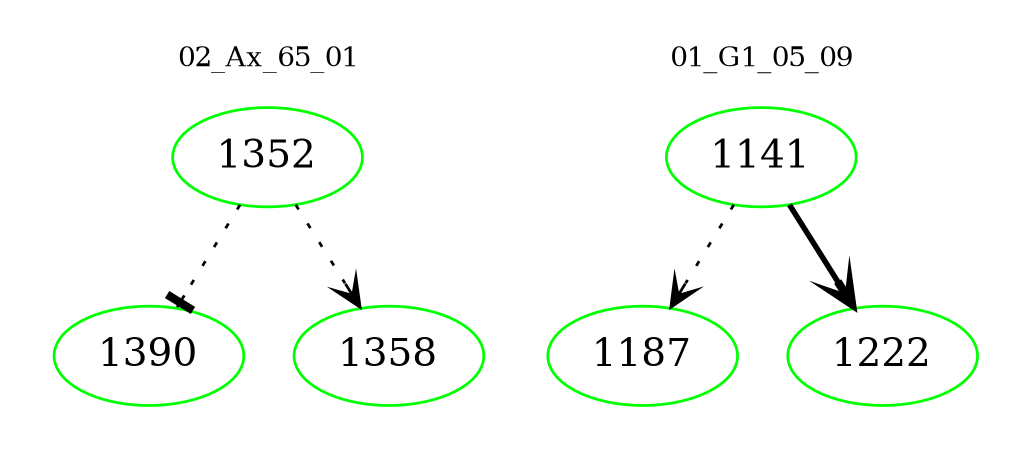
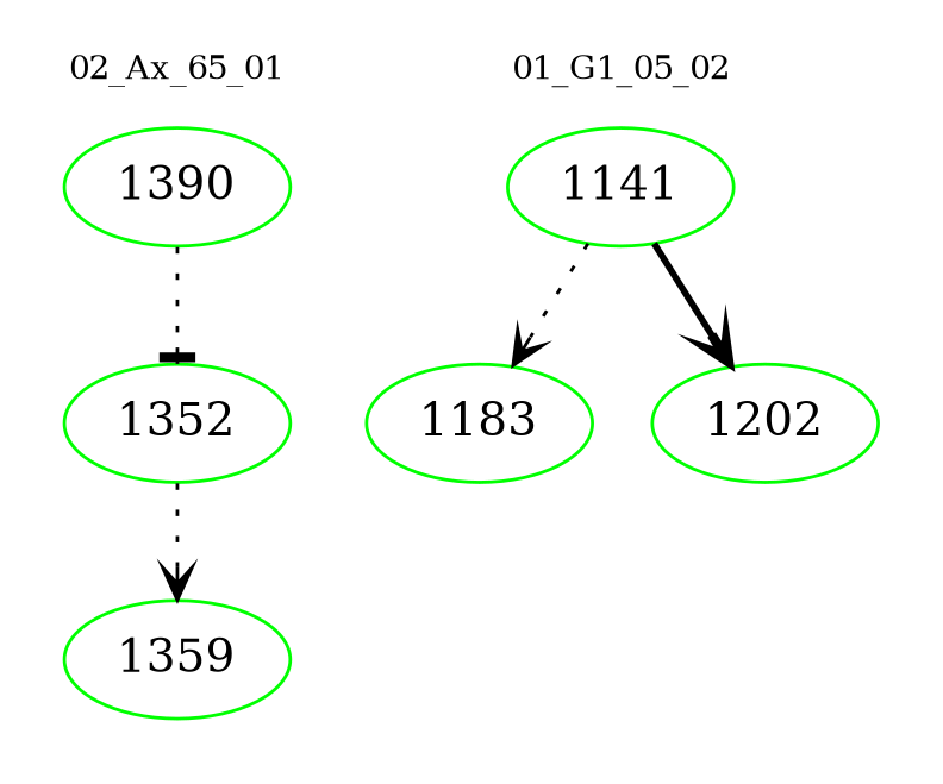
  digraph {
    node [color=green]
    edge [arrowhead=vee color=black style=dotted]
    n1 [label=1352]
    n2 [label=1390]
-   n3 [label=1358]
+   n3 [label=1359]
    n4 [label=1141]
-   n5 [label=1187]
-   n6 [label=1222]
+   n5 [label=1183]
+   n6 [label=1202]
    subgraph cluster_1 {
      color=white
      fontsize=10
      label="02_Ax_65_01"
      n1
      n2
      n3
    }
    subgraph cluster_2 {
      color=white
      fontsize=10
-     label="01_G1_05_09"
+     label="01_G1_05_02"
      n4
      n5
      n6
    }
-   n1 -> n2 [arrowhead=tee]
+   n2 -> n1 [arrowhead=tee]
    n1 -> n3
    n4 -> n5
    n4 -> n6 [style=bold]
  }
